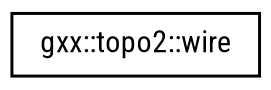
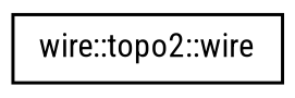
  digraph {
    rankdir=LR
    fontname="Roboto Condensed"
-   n1 [color=black fillcolor=white fontname="Roboto Condensed" fontsize=10 height=0.2 label="gxx::topo2::wire" shape=record style=filled width=0.4]
+   n1 [color=black fillcolor=white fontname="Roboto Condensed" fontsize=10 height=0.2 label="wire::topo2::wire" shape=record style=filled width=0.4]
  }
